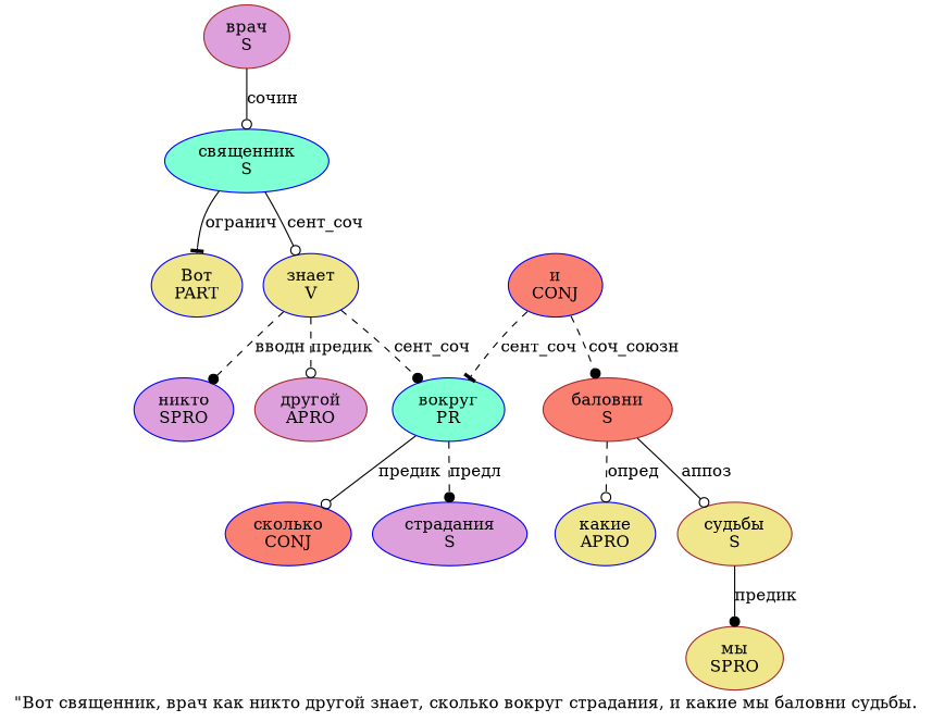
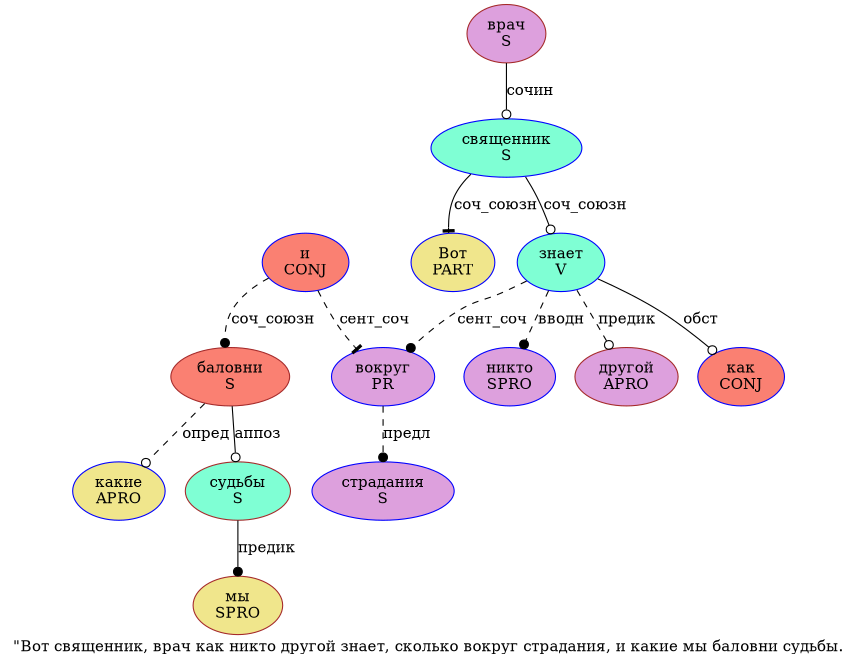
  digraph {
    label="\"Вот священник, врач как никто другой знает, сколько вокруг страдания, и какие мы баловни судьбы."
    node [color=blue fillcolor=khaki penwidth=1 shape=ellipse style=filled]
    edge [arrowhead=odot style=solid]
    n1 [label="Вот\nPART"]
    n2 [fillcolor=aquamarine label="священник\nS"]
-   n3 [label="знает\nV"]
+   n3 [fillcolor=aquamarine label="знает\nV"]
    n4 [color=brown fillcolor=plum label="врач\nS"]
+   n5 [fillcolor=salmon label="как\nCONJ"]
    n6 [fillcolor=plum label="никто\nSPRO"]
    n7 [color=brown fillcolor=plum label="другой\nAPRO"]
-   n8 [fillcolor=aquamarine label="вокруг\nPR"]
-   n9 [fillcolor=salmon label="сколько\nCONJ"]
+   n8 [fillcolor=plum label="вокруг\nPR"]
    n10 [fillcolor=plum label="страдания\nS"]
    n11 [fillcolor=salmon label="и\nCONJ"]
    n12 [color=brown fillcolor=salmon label="баловни\nS"]
    n13 [label="какие\nAPRO"]
-   n14 [color=brown label="судьбы\nS"]
+   n14 [color=brown fillcolor=aquamarine label="судьбы\nS"]
    n15 [color=brown label="мы\nSPRO"]
-   n2 -> n1 [arrowhead=tee label="огранич"]
-   n2 -> n3 [label="сент_соч"]
+   n2 -> n1 [arrowhead=tee label="соч_союзн"]
+   n2 -> n3 [label="соч_союзн"]
+   n3 -> n5 [label="обст"]
    n3 -> n6 [arrowhead=dot label="вводн" style=dashed]
    n3 -> n7 [label="предик" style=dashed]
    n3 -> n8 [arrowhead=dot label="сент_соч" style=dashed]
    n4 -> n2 [label="сочин"]
-   n8 -> n9 [label="предик"]
    n8 -> n10 [arrowhead=dot label="предл" style=dashed]
    n11 -> n8 [arrowhead=tee label="сент_соч" style=dashed]
    n11 -> n12 [arrowhead=dot label="соч_союзн" style=dashed]
    n12 -> n13 [label="опред" style=dashed]
    n12 -> n14 [label="аппоз"]
    n14 -> n15 [arrowhead=dot label="предик"]
  }
